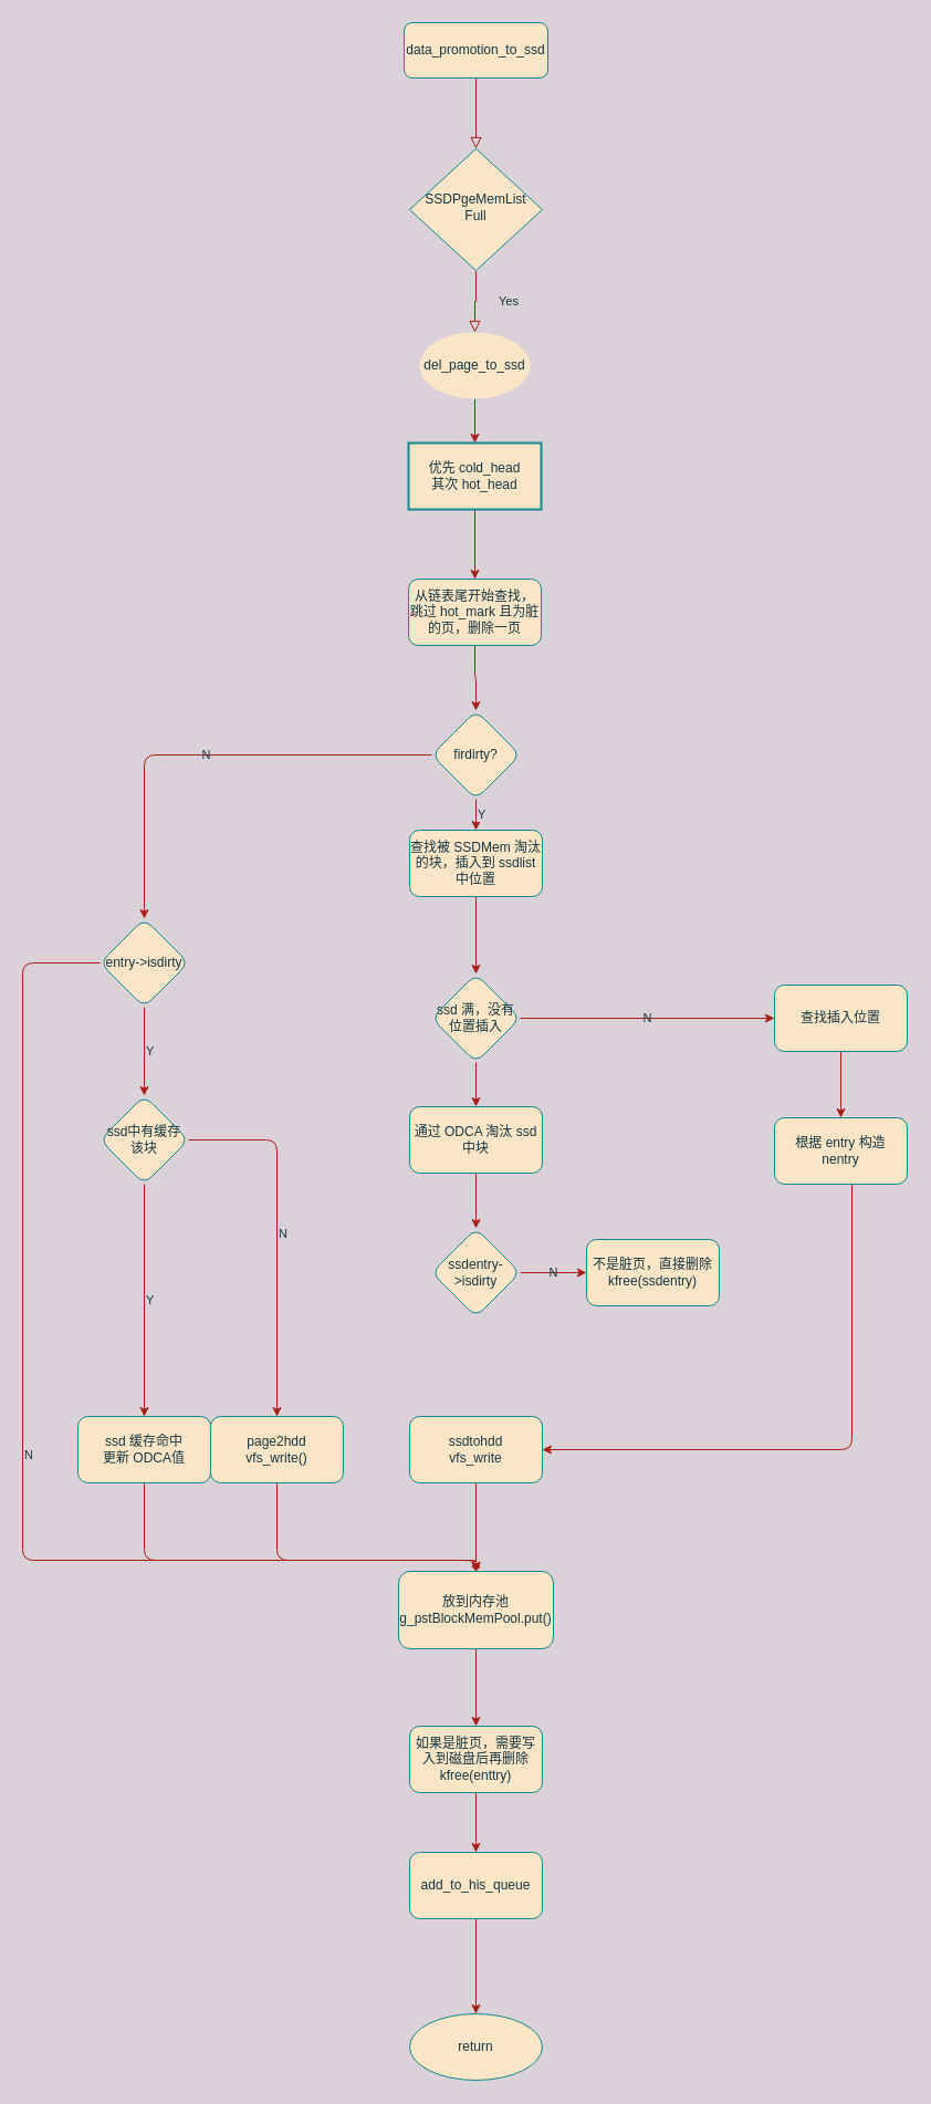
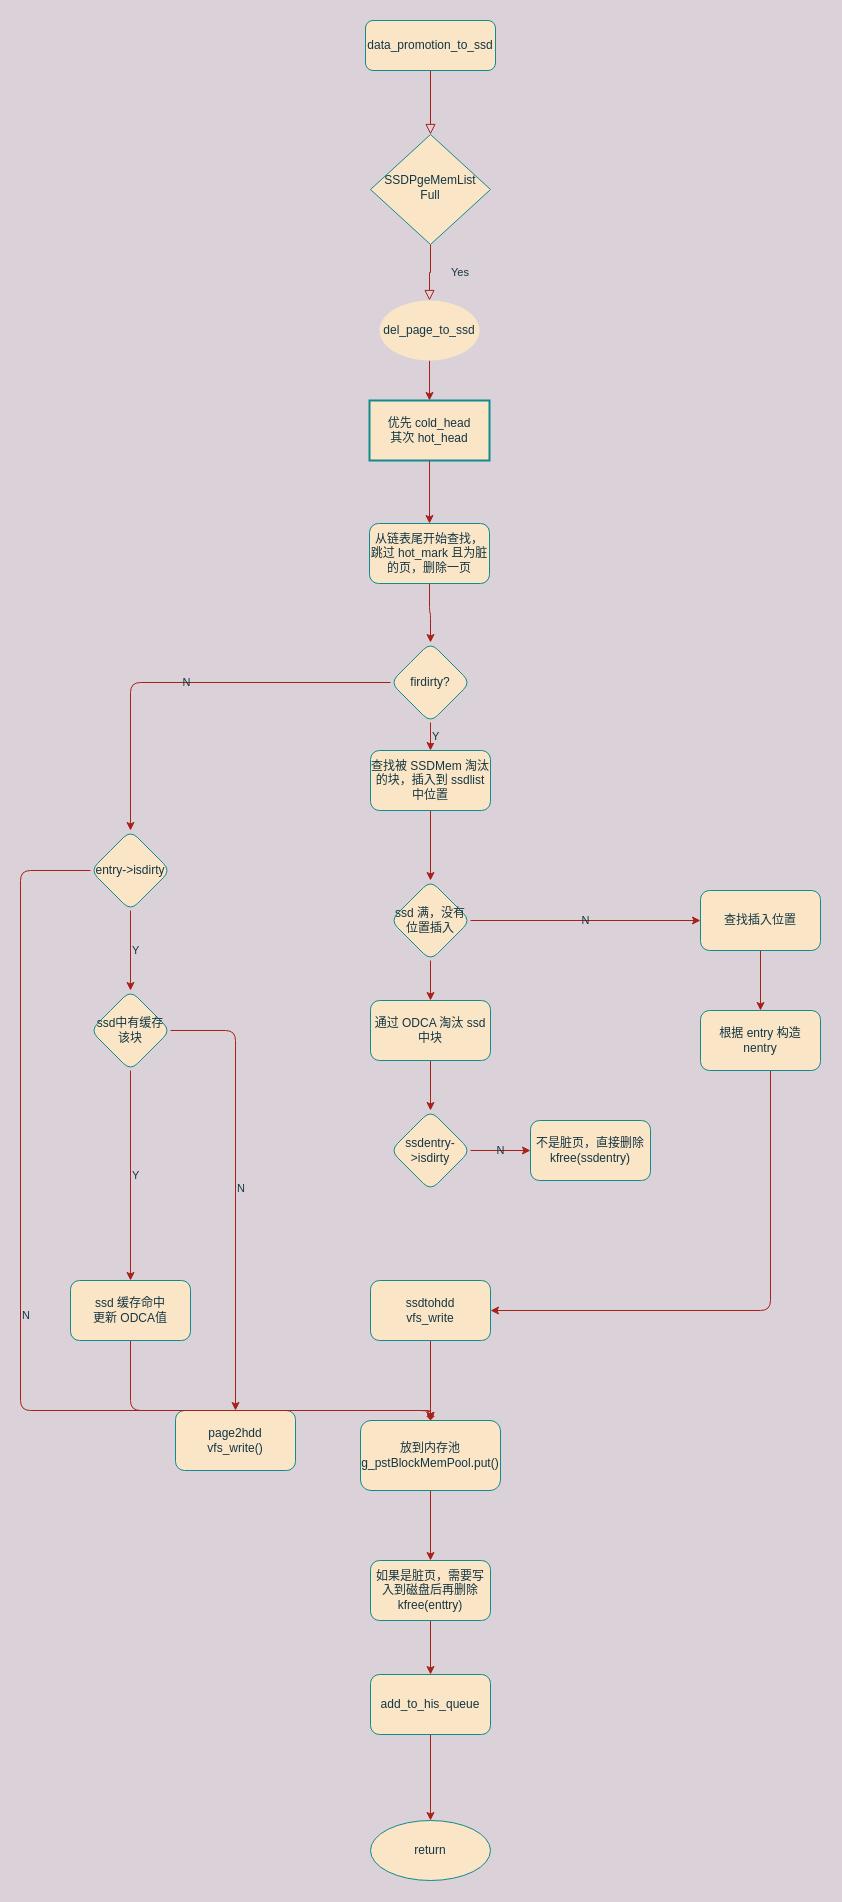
  <mxCell id="0" />
  <mxCell id="1" parent="0" />
  <mxCell id="2" value="" style="rounded=0;html=1;jettySize=auto;orthogonalLoop=1;fontSize=11;endArrow=block;endFill=0;endSize=8;strokeWidth=1;shadow=0;labelBackgroundColor=none;edgeStyle=orthogonalEdgeStyle;strokeColor=#A8201A;fontColor=#143642;" parent="1" source="3" target="5" edge="1"><mxGeometry relative="1" as="geometry" /></mxCell>
  <mxCell id="3" value="data_promotion_to_ssd" style="rounded=1;whiteSpace=wrap;html=1;fontSize=12;glass=0;strokeWidth=1;shadow=0;fillColor=#FAE5C7;strokeColor=#0F8B8D;fontColor=#143642;" parent="1" vertex="1"><mxGeometry x="365" y="20" width="130" height="50" as="geometry" /></mxCell>
  <mxCell id="4" value="Yes" style="rounded=0;html=1;jettySize=auto;orthogonalLoop=1;fontSize=11;endArrow=block;endFill=0;endSize=8;strokeWidth=1;shadow=0;labelBackgroundColor=none;edgeStyle=orthogonalEdgeStyle;entryX=0.5;entryY=0;entryDx=0;entryDy=0;entryPerimeter=0;labelPosition=right;verticalLabelPosition=middle;align=left;verticalAlign=middle;strokeColor=#A8201A;fontColor=#143642;" parent="1" source="5" target="45" edge="1"><mxGeometry y="20" relative="1" as="geometry"><mxPoint as="offset" /><mxPoint x="429.96" y="300" as="targetPoint" /></mxGeometry></mxCell>
  <mxCell id="5" value="SSDPgeMemList Full" style="rhombus;whiteSpace=wrap;html=1;shadow=0;fontFamily=Helvetica;fontSize=12;align=center;strokeWidth=1;spacing=6;spacingTop=-4;fillColor=#FAE5C7;strokeColor=#0F8B8D;fontColor=#143642;" parent="1" vertex="1"><mxGeometry x="370" y="134" width="120" height="110" as="geometry" /></mxCell>
  <mxCell id="6" value="" style="edgeStyle=orthogonalEdgeStyle;curved=0;rounded=1;sketch=0;orthogonalLoop=1;jettySize=auto;html=1;labelBackgroundColor=#DAD2D8;strokeColor=#A8201A;fontColor=#143642;" edge="1" parent="1" source="7" target="10"><mxGeometry relative="1" as="geometry" /></mxCell>
  <mxCell id="7" value="&lt;span&gt;从链表尾开始查找，跳过 hot_mark 且为脏的页，删除一页&lt;/span&gt;" style="whiteSpace=wrap;html=1;rounded=1;fillColor=#FAE5C7;strokeColor=#0F8B8D;fontColor=#143642;" vertex="1" parent="1"><mxGeometry x="369" y="523" width="120" height="60" as="geometry" /></mxCell>
  <mxCell id="8" value="Y" style="edgeStyle=orthogonalEdgeStyle;curved=0;rounded=1;sketch=0;orthogonalLoop=1;jettySize=auto;html=1;labelPosition=right;verticalLabelPosition=middle;align=left;verticalAlign=middle;labelBackgroundColor=#DAD2D8;strokeColor=#A8201A;fontColor=#143642;" edge="1" parent="1" source="10" target="12"><mxGeometry relative="1" as="geometry" /></mxCell>
  <mxCell id="9" value="N" style="edgeStyle=orthogonalEdgeStyle;curved=0;rounded=1;sketch=0;orthogonalLoop=1;jettySize=auto;html=1;labelBackgroundColor=none;labelBorderColor=none;strokeColor=#A8201A;fontColor=#143642;" edge="1" parent="1" source="10" target="29"><mxGeometry relative="1" as="geometry" /></mxCell>
  <mxCell id="10" value="firdirty?" style="rhombus;whiteSpace=wrap;html=1;rounded=1;fillColor=#FAE5C7;strokeColor=#0F8B8D;fontColor=#143642;" vertex="1" parent="1"><mxGeometry x="390" y="642" width="80" height="80" as="geometry" /></mxCell>
  <mxCell id="11" value="" style="edgeStyle=orthogonalEdgeStyle;curved=0;rounded=1;sketch=0;orthogonalLoop=1;jettySize=auto;html=1;labelBackgroundColor=none;labelBorderColor=none;strokeColor=#A8201A;fontColor=#143642;" edge="1" parent="1" source="12" target="15"><mxGeometry relative="1" as="geometry" /></mxCell>
  <mxCell id="12" value="查找被 SSDMem 淘汰的块，插入到 ssdlist 中位置" style="whiteSpace=wrap;html=1;rounded=1;fillColor=#FAE5C7;strokeColor=#0F8B8D;fontColor=#143642;" vertex="1" parent="1"><mxGeometry x="370" y="750" width="120" height="60" as="geometry" /></mxCell>
  <mxCell id="13" value="" style="edgeStyle=orthogonalEdgeStyle;curved=0;rounded=1;sketch=0;orthogonalLoop=1;jettySize=auto;html=1;labelBackgroundColor=none;labelBorderColor=none;strokeColor=#A8201A;fontColor=#143642;" edge="1" parent="1" source="15" target="17"><mxGeometry relative="1" as="geometry" /></mxCell>
  <mxCell id="14" value="N" style="edgeStyle=orthogonalEdgeStyle;curved=0;rounded=1;sketch=0;orthogonalLoop=1;jettySize=auto;html=1;labelBackgroundColor=none;labelBorderColor=none;entryX=0;entryY=0.5;entryDx=0;entryDy=0;strokeColor=#A8201A;fontColor=#143642;" edge="1" parent="1" source="15" target="24"><mxGeometry relative="1" as="geometry"><Array as="points"><mxPoint x="700" y="920" /></Array></mxGeometry></mxCell>
  <mxCell id="15" value="ssd 满，没有位置插入" style="rhombus;whiteSpace=wrap;html=1;rounded=1;fillColor=#FAE5C7;strokeColor=#0F8B8D;fontColor=#143642;" vertex="1" parent="1"><mxGeometry x="390" y="880" width="80" height="80" as="geometry" /></mxCell>
  <mxCell id="16" value="" style="edgeStyle=orthogonalEdgeStyle;curved=0;rounded=1;sketch=0;orthogonalLoop=1;jettySize=auto;html=1;labelBackgroundColor=none;labelBorderColor=none;strokeColor=#A8201A;fontColor=#143642;" edge="1" parent="1" source="17" target="19"><mxGeometry relative="1" as="geometry" /></mxCell>
  <mxCell id="17" value="通过 ODCA 淘汰 ssd 中块" style="whiteSpace=wrap;html=1;rounded=1;fillColor=#FAE5C7;strokeColor=#0F8B8D;fontColor=#143642;" vertex="1" parent="1"><mxGeometry x="370" y="1000" width="120" height="60" as="geometry" /></mxCell>
  <mxCell id="18" value="N" style="edgeStyle=orthogonalEdgeStyle;curved=0;rounded=1;sketch=0;orthogonalLoop=1;jettySize=auto;html=1;labelBackgroundColor=none;labelBorderColor=none;strokeColor=#A8201A;fontColor=#143642;" edge="1" parent="1" source="19" target="22"><mxGeometry relative="1" as="geometry" /></mxCell>
  <mxCell id="19" value="ssdentry-&amp;gt;isdirty" style="rhombus;whiteSpace=wrap;html=1;rounded=1;fillColor=#FAE5C7;strokeColor=#0F8B8D;fontColor=#143642;" vertex="1" parent="1"><mxGeometry x="390" y="1110" width="80" height="80" as="geometry" /></mxCell>
  <mxCell id="20" value="" style="edgeStyle=orthogonalEdgeStyle;curved=0;rounded=1;sketch=0;orthogonalLoop=1;jettySize=auto;html=1;labelBackgroundColor=none;labelBorderColor=none;strokeColor=#A8201A;fontColor=#143642;" edge="1" parent="1" source="21" target="38"><mxGeometry relative="1" as="geometry" /></mxCell>
  <mxCell id="21" value="ssdtohdd&lt;br&gt;vfs_write" style="whiteSpace=wrap;html=1;rounded=1;fillColor=#FAE5C7;strokeColor=#0F8B8D;fontColor=#143642;" vertex="1" parent="1"><mxGeometry x="370" y="1280" width="120" height="60" as="geometry" /></mxCell>
  <mxCell id="22" value="不是脏页，直接删除&lt;br&gt;kfree(ssdentry)" style="whiteSpace=wrap;html=1;rounded=1;fillColor=#FAE5C7;strokeColor=#0F8B8D;fontColor=#143642;" vertex="1" parent="1"><mxGeometry x="530" y="1120" width="120" height="60" as="geometry" /></mxCell>
  <mxCell id="23" value="" style="edgeStyle=orthogonalEdgeStyle;curved=0;rounded=1;sketch=0;orthogonalLoop=1;jettySize=auto;html=1;labelBackgroundColor=none;labelBorderColor=none;strokeColor=#A8201A;fontColor=#143642;" edge="1" parent="1" source="24" target="26"><mxGeometry relative="1" as="geometry" /></mxCell>
  <mxCell id="24" value="查找插入位置&lt;br&gt;" style="whiteSpace=wrap;html=1;rounded=1;fillColor=#FAE5C7;strokeColor=#0F8B8D;fontColor=#143642;" vertex="1" parent="1"><mxGeometry x="700" y="890" width="120" height="60" as="geometry" /></mxCell>
  <mxCell id="25" value="" style="edgeStyle=orthogonalEdgeStyle;curved=0;rounded=1;sketch=0;orthogonalLoop=1;jettySize=auto;html=1;labelBackgroundColor=none;labelBorderColor=none;entryX=1;entryY=0.5;entryDx=0;entryDy=0;strokeColor=#A8201A;fontColor=#143642;" edge="1" parent="1" source="26" target="21"><mxGeometry relative="1" as="geometry"><mxPoint x="760" y="1150" as="targetPoint" /><Array as="points"><mxPoint x="770" y="1310" /></Array></mxGeometry></mxCell>
  <mxCell id="26" value="根据 entry 构造 nentry" style="whiteSpace=wrap;html=1;rounded=1;fillColor=#FAE5C7;strokeColor=#0F8B8D;fontColor=#143642;" vertex="1" parent="1"><mxGeometry x="700" y="1010" width="120" height="60" as="geometry" /></mxCell>
  <mxCell id="27" value="Y" style="edgeStyle=orthogonalEdgeStyle;curved=0;rounded=1;sketch=0;orthogonalLoop=1;jettySize=auto;html=1;labelBackgroundColor=none;labelBorderColor=none;labelPosition=right;verticalLabelPosition=middle;align=left;verticalAlign=middle;strokeColor=#A8201A;fontColor=#143642;" edge="1" parent="1" source="29" target="32"><mxGeometry relative="1" as="geometry" /></mxCell>
  <mxCell id="28" value="N" style="edgeStyle=orthogonalEdgeStyle;curved=0;rounded=1;sketch=0;orthogonalLoop=1;jettySize=auto;html=1;labelBackgroundColor=none;labelBorderColor=none;entryX=0.5;entryY=0;entryDx=0;entryDy=0;labelPosition=right;verticalLabelPosition=middle;align=left;verticalAlign=middle;strokeColor=#A8201A;fontColor=#143642;" edge="1" parent="1" source="29" target="38"><mxGeometry relative="1" as="geometry"><mxPoint x="10" y="870" as="targetPoint" /><Array as="points"><mxPoint x="20" y="870" /><mxPoint x="20" y="1410" /><mxPoint x="430" y="1410" /></Array></mxGeometry></mxCell>
  <mxCell id="29" value="entry-&amp;gt;isdirty" style="rhombus;whiteSpace=wrap;html=1;rounded=1;fillColor=#FAE5C7;strokeColor=#0F8B8D;fontColor=#143642;" vertex="1" parent="1"><mxGeometry x="90" y="830" width="80" height="80" as="geometry" /></mxCell>
  <mxCell id="30" value="N" style="edgeStyle=orthogonalEdgeStyle;curved=0;rounded=1;sketch=0;orthogonalLoop=1;jettySize=auto;html=1;labelBackgroundColor=none;labelBorderColor=none;labelPosition=right;verticalLabelPosition=middle;align=left;verticalAlign=middle;strokeColor=#A8201A;fontColor=#143642;" edge="1" parent="1" source="32" target="34"><mxGeometry relative="1" as="geometry" /></mxCell>
  <mxCell id="31" value="Y" style="edgeStyle=orthogonalEdgeStyle;curved=0;rounded=1;sketch=0;orthogonalLoop=1;jettySize=auto;html=1;labelBackgroundColor=none;labelBorderColor=none;labelPosition=right;verticalLabelPosition=middle;align=left;verticalAlign=middle;strokeColor=#A8201A;fontColor=#143642;" edge="1" parent="1" source="32" target="36"><mxGeometry relative="1" as="geometry" /></mxCell>
  <mxCell id="32" value="ssd中有缓存该块" style="rhombus;whiteSpace=wrap;html=1;rounded=1;fillColor=#FAE5C7;strokeColor=#0F8B8D;fontColor=#143642;" vertex="1" parent="1"><mxGeometry x="90" y="990" width="80" height="80" as="geometry" /></mxCell>
  <mxCell id="33" value="" style="edgeStyle=orthogonalEdgeStyle;curved=0;rounded=1;sketch=0;orthogonalLoop=1;jettySize=auto;html=1;labelBackgroundColor=none;labelBorderColor=none;entryX=0.5;entryY=0;entryDx=0;entryDy=0;strokeColor=#A8201A;fontColor=#143642;endArrow=diamond;" edge="1" parent="1" source="34" target="38"><mxGeometry relative="1" as="geometry"><mxPoint x="250" y="1420" as="targetPoint" /><Array as="points"><mxPoint x="250" y="1410" /><mxPoint x="430" y="1410" /></Array></mxGeometry></mxCell>
- <mxCell id="34" value="page2hdd&lt;br&gt;vfs_write()" style="whiteSpace=wrap;html=1;rounded=1;fillColor=#FAE5C7;strokeColor=#0F8B8D;fontColor=#143642;" vertex="1" parent="1"><mxGeometry x="190" y="1280" width="120" height="60" as="geometry" /></mxCell>
+ <mxCell id="34" value="page2hdd&lt;br&gt;vfs_write()" style="whiteSpace=wrap;html=1;rounded=1;fillColor=#FAE5C7;strokeColor=#0F8B8D;fontColor=#143642;" vertex="1" parent="1"><mxGeometry x="175" y="1410" width="120" height="60" as="geometry" /></mxCell>
  <mxCell id="35" value="" style="edgeStyle=orthogonalEdgeStyle;curved=0;rounded=1;sketch=0;orthogonalLoop=1;jettySize=auto;html=1;labelBackgroundColor=none;labelBorderColor=none;entryX=0.5;entryY=0;entryDx=0;entryDy=0;strokeColor=#A8201A;fontColor=#143642;" edge="1" parent="1" source="36" target="38"><mxGeometry relative="1" as="geometry"><mxPoint x="130" y="1420" as="targetPoint" /><Array as="points"><mxPoint x="130" y="1410" /><mxPoint x="430" y="1410" /></Array></mxGeometry></mxCell>
  <mxCell id="36" value="ssd 缓存命中&lt;br&gt;更新 ODCA值" style="whiteSpace=wrap;html=1;rounded=1;fillColor=#FAE5C7;strokeColor=#0F8B8D;fontColor=#143642;" vertex="1" parent="1"><mxGeometry x="70" y="1280" width="120" height="60" as="geometry" /></mxCell>
  <mxCell id="37" value="" style="edgeStyle=orthogonalEdgeStyle;curved=0;rounded=1;sketch=0;orthogonalLoop=1;jettySize=auto;html=1;labelBackgroundColor=none;labelBorderColor=none;strokeColor=#A8201A;fontColor=#143642;" edge="1" parent="1" source="38" target="40"><mxGeometry relative="1" as="geometry" /></mxCell>
  <mxCell id="38" value="放到内存池&lt;br&gt;g_pstBlockMemPool.put()" style="whiteSpace=wrap;html=1;rounded=1;fillColor=#FAE5C7;strokeColor=#0F8B8D;fontColor=#143642;" vertex="1" parent="1"><mxGeometry x="360" y="1420" width="140" height="70" as="geometry" /></mxCell>
  <mxCell id="39" value="" style="edgeStyle=orthogonalEdgeStyle;curved=0;rounded=1;sketch=0;orthogonalLoop=1;jettySize=auto;html=1;labelBackgroundColor=none;labelBorderColor=none;strokeColor=#A8201A;fontColor=#143642;" edge="1" parent="1" source="40" target="42"><mxGeometry relative="1" as="geometry" /></mxCell>
  <mxCell id="40" value="如果是脏页，需要写入到磁盘后再删除&lt;br&gt;kfree(enttry)" style="whiteSpace=wrap;html=1;rounded=1;fillColor=#FAE5C7;strokeColor=#0F8B8D;fontColor=#143642;" vertex="1" parent="1"><mxGeometry x="370" y="1560" width="120" height="60" as="geometry" /></mxCell>
  <mxCell id="41" value="" style="edgeStyle=orthogonalEdgeStyle;curved=0;rounded=1;sketch=0;orthogonalLoop=1;jettySize=auto;html=1;labelBackgroundColor=none;labelBorderColor=none;strokeColor=#A8201A;fontColor=#143642;" edge="1" parent="1" source="42" target="43"><mxGeometry relative="1" as="geometry" /></mxCell>
  <mxCell id="42" value="add_to_his_queue" style="whiteSpace=wrap;html=1;rounded=1;fillColor=#FAE5C7;strokeColor=#0F8B8D;fontColor=#143642;" vertex="1" parent="1"><mxGeometry x="370" y="1674" width="120" height="60" as="geometry" /></mxCell>
  <mxCell id="43" value="return" style="ellipse;whiteSpace=wrap;html=1;rounded=1;fillColor=#FAE5C7;strokeColor=#0F8B8D;fontColor=#143642;" vertex="1" parent="1"><mxGeometry x="370" y="1820" width="120" height="60" as="geometry" /></mxCell>
  <mxCell id="44" value="" style="edgeStyle=orthogonalEdgeStyle;curved=0;rounded=1;sketch=0;orthogonalLoop=1;jettySize=auto;html=1;labelBackgroundColor=#DAD2D8;strokeColor=#A8201A;fontColor=#143642;" edge="1" parent="1" source="45" target="47"><mxGeometry relative="1" as="geometry" /></mxCell>
  <mxCell id="45" value="&lt;span&gt;del_page_to_ssd&lt;/span&gt;" style="strokeWidth=2;html=1;shape=mxgraph.flowchart.start_1;whiteSpace=wrap;rounded=0;sketch=0;strokeColor=none;fillColor=#FAE5C7;fontColor=#143642;" vertex="1" parent="1"><mxGeometry x="379" y="300" width="100" height="60" as="geometry" /></mxCell>
  <mxCell id="46" value="" style="edgeStyle=orthogonalEdgeStyle;curved=0;rounded=1;sketch=0;orthogonalLoop=1;jettySize=auto;html=1;labelBackgroundColor=#DAD2D8;strokeColor=#A8201A;fontColor=#143642;" edge="1" parent="1" source="47" target="7"><mxGeometry relative="1" as="geometry" /></mxCell>
  <mxCell id="47" value="&lt;span&gt;优先 cold_head&lt;/span&gt;&lt;br&gt;&lt;span&gt;其次 hot_head&lt;/span&gt;" style="whiteSpace=wrap;html=1;strokeWidth=2;rounded=0;sketch=0;fillColor=#FAE5C7;strokeColor=#0F8B8D;fontColor=#143642;" vertex="1" parent="1"><mxGeometry x="369" y="400" width="120" height="60" as="geometry" /></mxCell>
